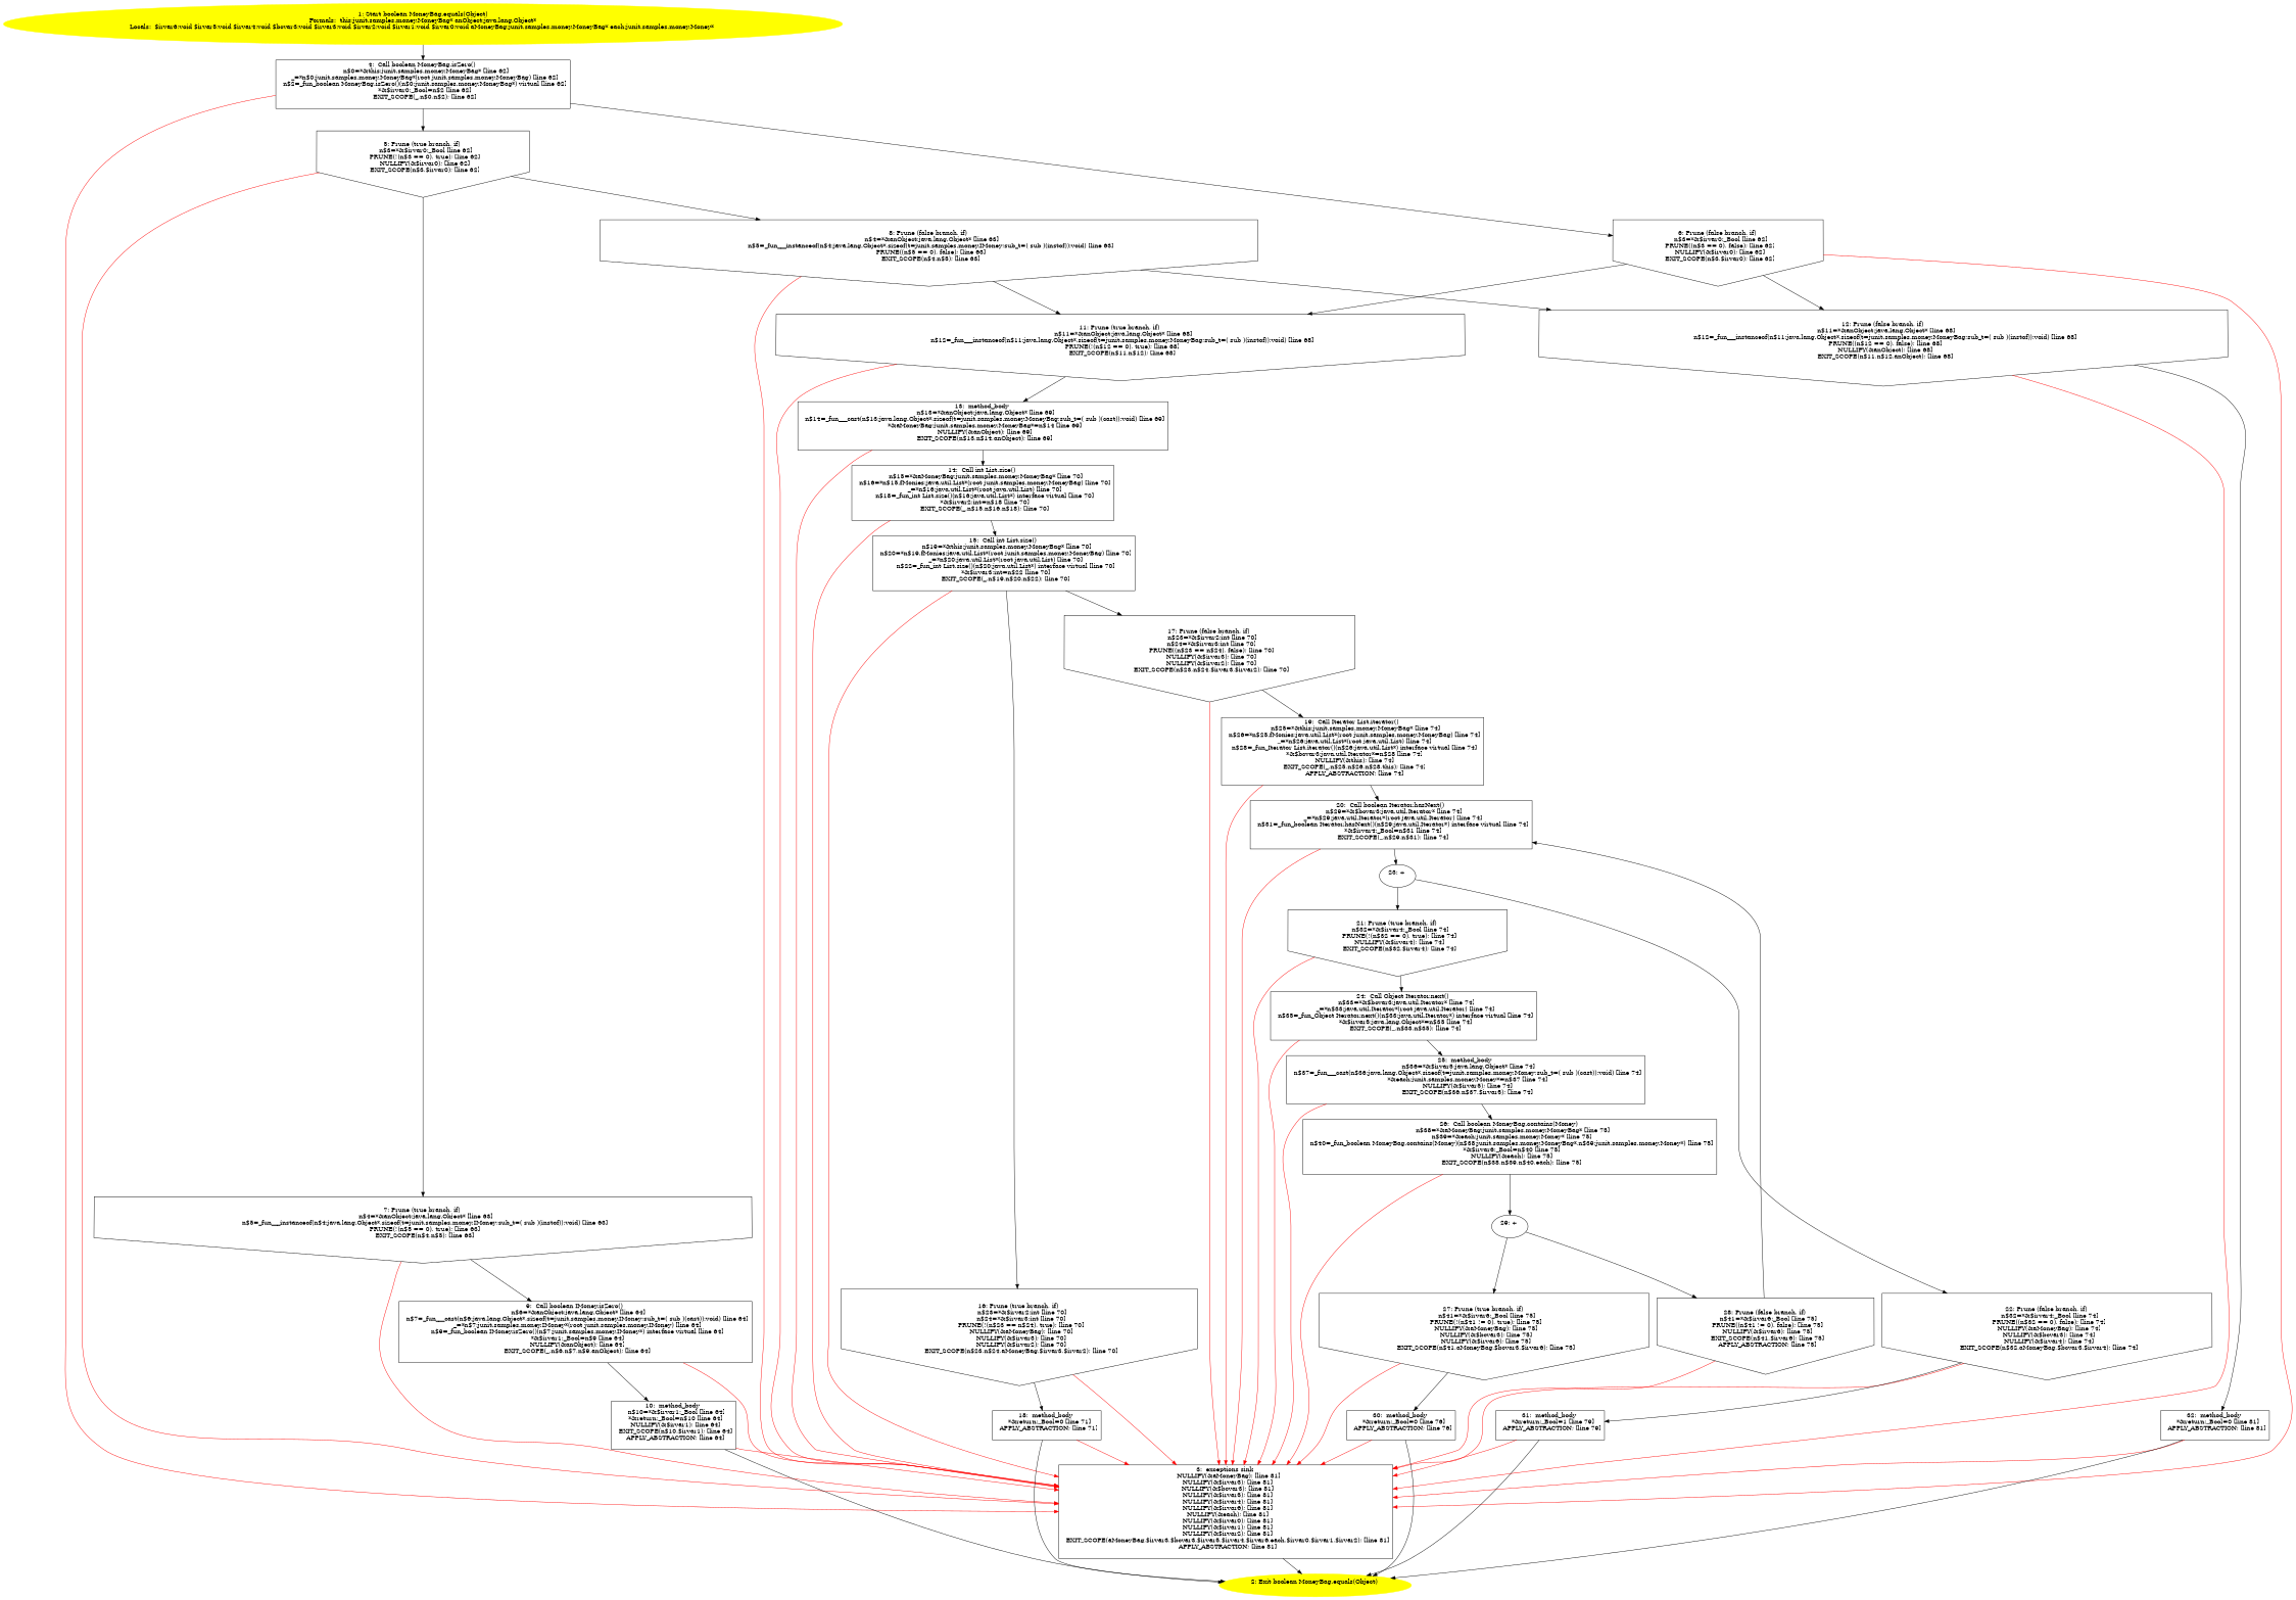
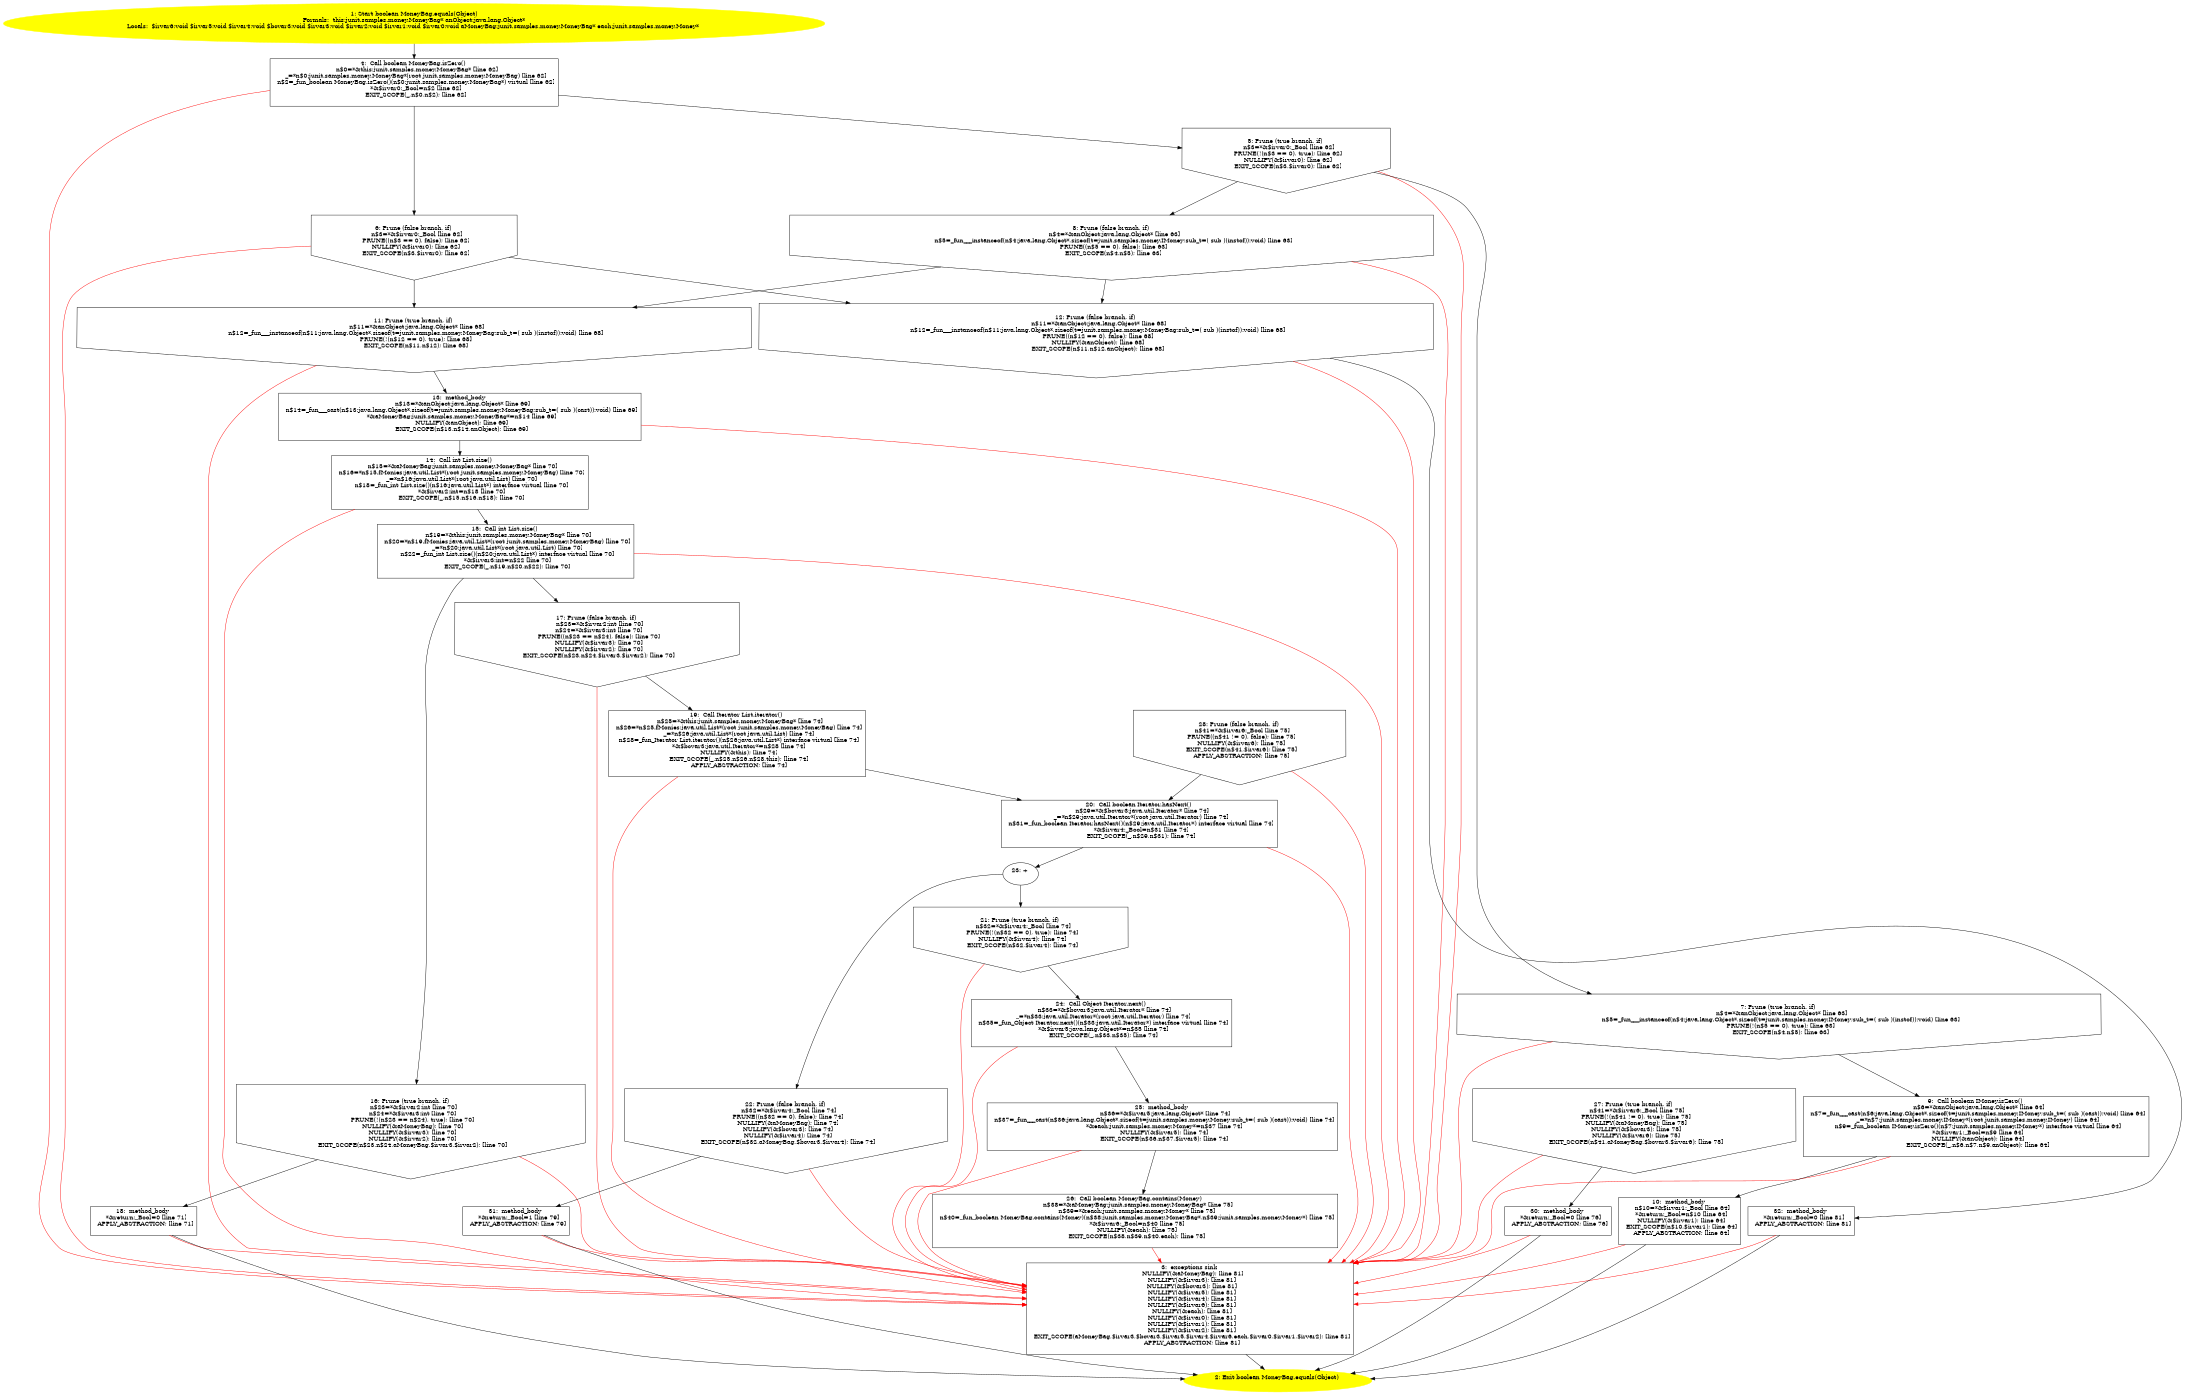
  digraph {
    node [shape=box]
    n1 [color=yellow label="1: Start boolean MoneyBag.equals(Object)\nFormals:  this:junit.samples.money.MoneyBag* anObject:java.lang.Object*\nLocals:  $irvar6:void $irvar5:void $irvar4:void $bcvar3:void $irvar3:void $irvar2:void $irvar1:void $irvar0:void aMoneyBag:junit.samples.money.MoneyBag* each:junit.samples.money.Money* \n  " style=filled shape=""]
    n2 [label="4:  Call boolean MoneyBag.isZero() \n   n$0=*&this:junit.samples.money.MoneyBag* [line 62]\n  _=*n$0:junit.samples.money.MoneyBag*(root junit.samples.money.MoneyBag) [line 62]\n  n$2=_fun_boolean MoneyBag.isZero()(n$0:junit.samples.money.MoneyBag*) virtual [line 62]\n  *&$irvar0:_Bool=n$2 [line 62]\n  EXIT_SCOPE(_,n$0,n$2); [line 62]\n "]
    n3 [label="3:  exceptions sink \n   NULLIFY(&aMoneyBag); [line 81]\n  NULLIFY(&$irvar3); [line 81]\n  NULLIFY(&$bcvar3); [line 81]\n  NULLIFY(&$irvar5); [line 81]\n  NULLIFY(&$irvar4); [line 81]\n  NULLIFY(&$irvar6); [line 81]\n  NULLIFY(&each); [line 81]\n  NULLIFY(&$irvar0); [line 81]\n  NULLIFY(&$irvar1); [line 81]\n  NULLIFY(&$irvar2); [line 81]\n  EXIT_SCOPE(aMoneyBag,$irvar3,$bcvar3,$irvar5,$irvar4,$irvar6,each,$irvar0,$irvar1,$irvar2); [line 81]\n  APPLY_ABSTRACTION; [line 81]\n "]
    n4 [label="5: Prune (true branch, if) \n   n$3=*&$irvar0:_Bool [line 62]\n  PRUNE(!(n$3 == 0), true); [line 62]\n  NULLIFY(&$irvar0); [line 62]\n  EXIT_SCOPE(n$3,$irvar0); [line 62]\n " shape=invhouse]
    n5 [label="6: Prune (false branch, if) \n   n$3=*&$irvar0:_Bool [line 62]\n  PRUNE((n$3 == 0), false); [line 62]\n  NULLIFY(&$irvar0); [line 62]\n  EXIT_SCOPE(n$3,$irvar0); [line 62]\n " shape=invhouse]
    n6 [color=yellow label="2: Exit boolean MoneyBag.equals(Object) \n  " style=filled shape=""]
    n7 [label="7: Prune (true branch, if) \n   n$4=*&anObject:java.lang.Object* [line 63]\n  n$5=_fun___instanceof(n$4:java.lang.Object*,sizeof(t=junit.samples.money.IMoney;sub_t=( sub )(instof)):void) [line 63]\n  PRUNE(!(n$5 == 0), true); [line 63]\n  EXIT_SCOPE(n$4,n$5); [line 63]\n " shape=invhouse]
    n8 [label="8: Prune (false branch, if) \n   n$4=*&anObject:java.lang.Object* [line 63]\n  n$5=_fun___instanceof(n$4:java.lang.Object*,sizeof(t=junit.samples.money.IMoney;sub_t=( sub )(instof)):void) [line 63]\n  PRUNE((n$5 == 0), false); [line 63]\n  EXIT_SCOPE(n$4,n$5); [line 63]\n " shape=invhouse]
    n9 [label="11: Prune (true branch, if) \n   n$11=*&anObject:java.lang.Object* [line 68]\n  n$12=_fun___instanceof(n$11:java.lang.Object*,sizeof(t=junit.samples.money.MoneyBag;sub_t=( sub )(instof)):void) [line 68]\n  PRUNE(!(n$12 == 0), true); [line 68]\n  EXIT_SCOPE(n$11,n$12); [line 68]\n " shape=invhouse]
    n10 [label="12: Prune (false branch, if) \n   n$11=*&anObject:java.lang.Object* [line 68]\n  n$12=_fun___instanceof(n$11:java.lang.Object*,sizeof(t=junit.samples.money.MoneyBag;sub_t=( sub )(instof)):void) [line 68]\n  PRUNE((n$12 == 0), false); [line 68]\n  NULLIFY(&anObject); [line 68]\n  EXIT_SCOPE(n$11,n$12,anObject); [line 68]\n " shape=invhouse]
    n11 [label="9:  Call boolean IMoney.isZero() \n   n$6=*&anObject:java.lang.Object* [line 64]\n  n$7=_fun___cast(n$6:java.lang.Object*,sizeof(t=junit.samples.money.IMoney;sub_t=( sub )(cast)):void) [line 64]\n  _=*n$7:junit.samples.money.IMoney*(root junit.samples.money.IMoney) [line 64]\n  n$9=_fun_boolean IMoney.isZero()(n$7:junit.samples.money.IMoney*) interface virtual [line 64]\n  *&$irvar1:_Bool=n$9 [line 64]\n  NULLIFY(&anObject); [line 64]\n  EXIT_SCOPE(_,n$6,n$7,n$9,anObject); [line 64]\n "]
    n12 [label="13:  method_body \n   n$13=*&anObject:java.lang.Object* [line 69]\n  n$14=_fun___cast(n$13:java.lang.Object*,sizeof(t=junit.samples.money.MoneyBag;sub_t=( sub )(cast)):void) [line 69]\n  *&aMoneyBag:junit.samples.money.MoneyBag*=n$14 [line 69]\n  NULLIFY(&anObject); [line 69]\n  EXIT_SCOPE(n$13,n$14,anObject); [line 69]\n "]
    n13 [label="32:  method_body \n   *&return:_Bool=0 [line 81]\n  APPLY_ABSTRACTION; [line 81]\n "]
    n14 [label="10:  method_body \n   n$10=*&$irvar1:_Bool [line 64]\n  *&return:_Bool=n$10 [line 64]\n  NULLIFY(&$irvar1); [line 64]\n  EXIT_SCOPE(n$10,$irvar1); [line 64]\n  APPLY_ABSTRACTION; [line 64]\n "]
    n15 [label="14:  Call int List.size() \n   n$15=*&aMoneyBag:junit.samples.money.MoneyBag* [line 70]\n  n$16=*n$15.fMonies:java.util.List*(root junit.samples.money.MoneyBag) [line 70]\n  _=*n$16:java.util.List*(root java.util.List) [line 70]\n  n$18=_fun_int List.size()(n$16:java.util.List*) interface virtual [line 70]\n  *&$irvar2:int=n$18 [line 70]\n  EXIT_SCOPE(_,n$15,n$16,n$18); [line 70]\n "]
    n16 [label="15:  Call int List.size() \n   n$19=*&this:junit.samples.money.MoneyBag* [line 70]\n  n$20=*n$19.fMonies:java.util.List*(root junit.samples.money.MoneyBag) [line 70]\n  _=*n$20:java.util.List*(root java.util.List) [line 70]\n  n$22=_fun_int List.size()(n$20:java.util.List*) interface virtual [line 70]\n  *&$irvar3:int=n$22 [line 70]\n  EXIT_SCOPE(_,n$19,n$20,n$22); [line 70]\n "]
    n17 [label="16: Prune (true branch, if) \n   n$23=*&$irvar2:int [line 70]\n  n$24=*&$irvar3:int [line 70]\n  PRUNE(!(n$23 == n$24), true); [line 70]\n  NULLIFY(&aMoneyBag); [line 70]\n  NULLIFY(&$irvar3); [line 70]\n  NULLIFY(&$irvar2); [line 70]\n  EXIT_SCOPE(n$23,n$24,aMoneyBag,$irvar3,$irvar2); [line 70]\n " shape=invhouse]
    n18 [label="17: Prune (false branch, if) \n   n$23=*&$irvar2:int [line 70]\n  n$24=*&$irvar3:int [line 70]\n  PRUNE((n$23 == n$24), false); [line 70]\n  NULLIFY(&$irvar3); [line 70]\n  NULLIFY(&$irvar2); [line 70]\n  EXIT_SCOPE(n$23,n$24,$irvar3,$irvar2); [line 70]\n " shape=invhouse]
    n19 [label="18:  method_body \n   *&return:_Bool=0 [line 71]\n  APPLY_ABSTRACTION; [line 71]\n "]
    n20 [label="19:  Call Iterator List.iterator() \n   n$25=*&this:junit.samples.money.MoneyBag* [line 74]\n  n$26=*n$25.fMonies:java.util.List*(root junit.samples.money.MoneyBag) [line 74]\n  _=*n$26:java.util.List*(root java.util.List) [line 74]\n  n$28=_fun_Iterator List.iterator()(n$26:java.util.List*) interface virtual [line 74]\n  *&$bcvar3:java.util.Iterator*=n$28 [line 74]\n  NULLIFY(&this); [line 74]\n  EXIT_SCOPE(_,n$25,n$26,n$28,this); [line 74]\n  APPLY_ABSTRACTION; [line 74]\n "]
    n21 [label="20:  Call boolean Iterator.hasNext() \n   n$29=*&$bcvar3:java.util.Iterator* [line 74]\n  _=*n$29:java.util.Iterator*(root java.util.Iterator) [line 74]\n  n$31=_fun_boolean Iterator.hasNext()(n$29:java.util.Iterator*) interface virtual [line 74]\n  *&$irvar4:_Bool=n$31 [line 74]\n  EXIT_SCOPE(_,n$29,n$31); [line 74]\n "]
    n22 [label="23: + \n  " shape=""]
    n23 [label="21: Prune (true branch, if) \n   n$32=*&$irvar4:_Bool [line 74]\n  PRUNE(!(n$32 == 0), true); [line 74]\n  NULLIFY(&$irvar4); [line 74]\n  EXIT_SCOPE(n$32,$irvar4); [line 74]\n " shape=invhouse]
    n24 [label="22: Prune (false branch, if) \n   n$32=*&$irvar4:_Bool [line 74]\n  PRUNE((n$32 == 0), false); [line 74]\n  NULLIFY(&aMoneyBag); [line 74]\n  NULLIFY(&$bcvar3); [line 74]\n  NULLIFY(&$irvar4); [line 74]\n  EXIT_SCOPE(n$32,aMoneyBag,$bcvar3,$irvar4); [line 74]\n " shape=invhouse]
    n25 [label="24:  Call Object Iterator.next() \n   n$33=*&$bcvar3:java.util.Iterator* [line 74]\n  _=*n$33:java.util.Iterator*(root java.util.Iterator) [line 74]\n  n$35=_fun_Object Iterator.next()(n$33:java.util.Iterator*) interface virtual [line 74]\n  *&$irvar5:java.lang.Object*=n$35 [line 74]\n  EXIT_SCOPE(_,n$33,n$35); [line 74]\n "]
    n26 [label="25:  method_body \n   n$36=*&$irvar5:java.lang.Object* [line 74]\n  n$37=_fun___cast(n$36:java.lang.Object*,sizeof(t=junit.samples.money.Money;sub_t=( sub )(cast)):void) [line 74]\n  *&each:junit.samples.money.Money*=n$37 [line 74]\n  NULLIFY(&$irvar5); [line 74]\n  EXIT_SCOPE(n$36,n$37,$irvar5); [line 74]\n "]
    n27 [label="31:  method_body \n   *&return:_Bool=1 [line 79]\n  APPLY_ABSTRACTION; [line 79]\n "]
    n28 [label="26:  Call boolean MoneyBag.contains(Money) \n   n$38=*&aMoneyBag:junit.samples.money.MoneyBag* [line 75]\n  n$39=*&each:junit.samples.money.Money* [line 75]\n  n$40=_fun_boolean MoneyBag.contains(Money)(n$38:junit.samples.money.MoneyBag*,n$39:junit.samples.money.Money*) [line 75]\n  *&$irvar6:_Bool=n$40 [line 75]\n  NULLIFY(&each); [line 75]\n  EXIT_SCOPE(n$38,n$39,n$40,each); [line 75]\n "]
-   n29 [label="29: + \n  " shape=""]
    n30 [label="27: Prune (true branch, if) \n   n$41=*&$irvar6:_Bool [line 75]\n  PRUNE(!(n$41 != 0), true); [line 75]\n  NULLIFY(&aMoneyBag); [line 75]\n  NULLIFY(&$bcvar3); [line 75]\n  NULLIFY(&$irvar6); [line 75]\n  EXIT_SCOPE(n$41,aMoneyBag,$bcvar3,$irvar6); [line 75]\n " shape=invhouse]
    n31 [label="28: Prune (false branch, if) \n   n$41=*&$irvar6:_Bool [line 75]\n  PRUNE((n$41 != 0), false); [line 75]\n  NULLIFY(&$irvar6); [line 75]\n  EXIT_SCOPE(n$41,$irvar6); [line 75]\n  APPLY_ABSTRACTION; [line 75]\n " shape=invhouse]
    n32 [label="30:  method_body \n   *&return:_Bool=0 [line 76]\n  APPLY_ABSTRACTION; [line 76]\n "]
    n1 -> n2
    n2 -> n3 [color=red]
    n2 -> n4
    n2 -> n5
    n3 -> n6
    n4 -> n3 [color=red]
    n4 -> n7
    n4 -> n8
    n5 -> n3 [color=red]
    n5 -> n9
    n5 -> n10
    n7 -> n3 [color=red]
    n7 -> n11
    n8 -> n3 [color=red]
    n8 -> n9
    n8 -> n10
    n9 -> n3 [color=red]
    n9 -> n12
    n10 -> n3 [color=red]
    n10 -> n13
    n11 -> n3 [color=red]
    n11 -> n14
    n12 -> n3 [color=red]
    n12 -> n15
    n13 -> n3 [color=red]
    n13 -> n6
    n14 -> n3 [color=red]
    n14 -> n6
    n15 -> n3 [color=red]
    n15 -> n16
    n16 -> n3 [color=red]
    n16 -> n17
    n16 -> n18
    n17 -> n3 [color=red]
    n17 -> n19
    n18 -> n3 [color=red]
    n18 -> n20
    n19 -> n3 [color=red]
    n19 -> n6
    n20 -> n3 [color=red]
    n20 -> n21
    n21 -> n3 [color=red]
    n21 -> n22
    n22 -> n23
    n22 -> n24
    n23 -> n3 [color=red]
    n23 -> n25
    n24 -> n3 [color=red]
    n24 -> n27
    n25 -> n3 [color=red]
    n25 -> n26
    n26 -> n3 [color=red]
    n26 -> n28
    n27 -> n3 [color=red]
    n27 -> n6
    n28 -> n3 [color=red]
-   n28 -> n29
-   n29 -> n30
-   n29 -> n31
    n30 -> n3 [color=red]
    n30 -> n32
    n31 -> n3 [color=red]
    n31 -> n21
    n32 -> n3 [color=red]
    n32 -> n6
  }
